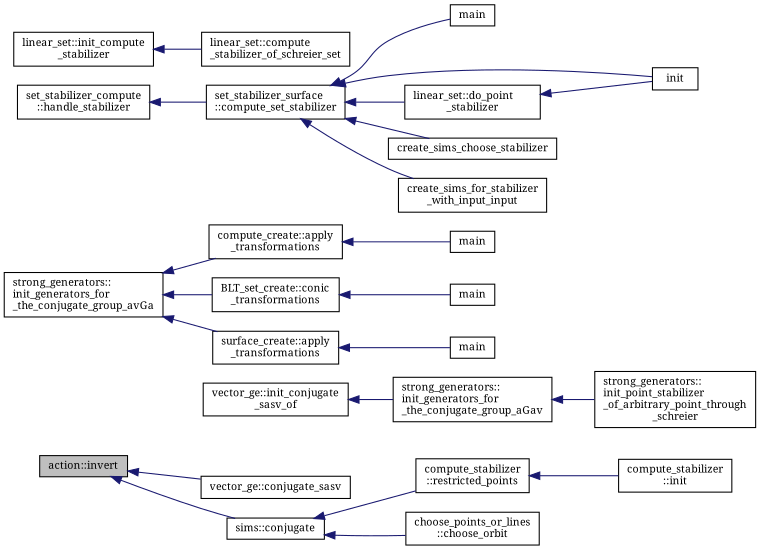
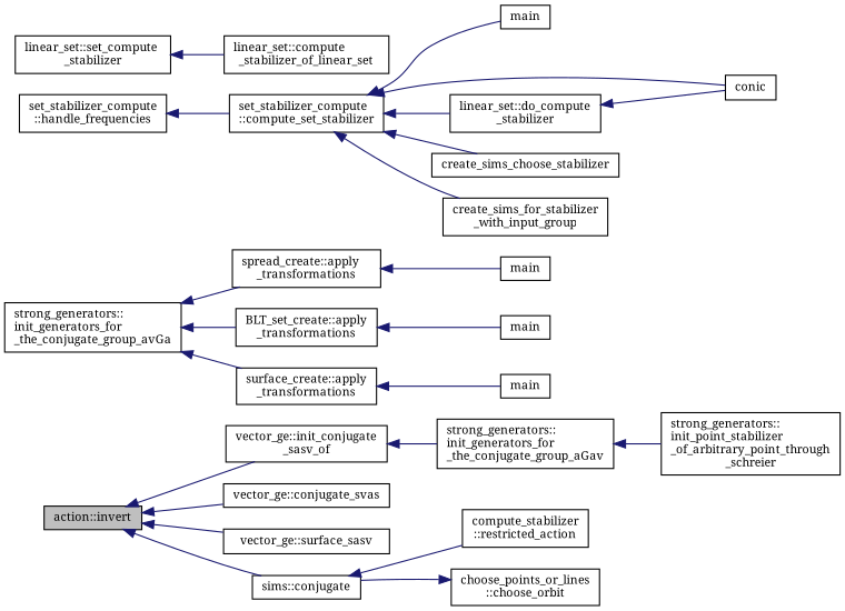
  digraph {
    fontname="Noto Serif"
    rankdir=LR
    node [color=black fillcolor=white fontname="Noto Serif" fontsize=10 shape=record style=filled]
    edge [color=midnightblue dir=back fontname="Noto Serif" fontsize=10 labelfontname=Helvetica labelfontsize=10 style=solid]
    n1 [fillcolor=grey75 fontcolor=black height=0.2 label="action::invert" width=0.4]
    n2 [height=0.2 label="vector_ge::init_conjugate\l_sasv_of" width=0.4]
-   n4 [height=0.2 label="vector_ge::conjugate_sasv" width=0.4]
+   n3 [height=0.2 label="vector_ge::conjugate_svas" width=0.4]
+   n4 [height=0.2 label="vector_ge::surface_sasv" width=0.4]
    n5 [height=0.2 label="sims::conjugate" width=0.4]
    n6 [height=0.2 label="strong_generators::\linit_generators_for\l_the_conjugate_group_aGav" width=0.4]
-   n7 [height=0.2 label="compute_stabilizer\l::restricted_points" width=0.4]
+   n7 [height=0.2 label="compute_stabilizer\l::restricted_action" width=0.4]
    n8 [height=0.2 label="choose_points_or_lines\l::choose_orbit" width=0.4]
    n9 [height=0.2 label="strong_generators::\linit_generators_for\l_the_conjugate_group_avGa" width=0.4]
-   n10 [height=0.2 label="compute_create::apply\l_transformations" width=0.4]
-   n11 [height=0.2 label="BLT_set_create::conic\l_transformations" width=0.4]
+   n10 [height=0.2 label="spread_create::apply\l_transformations" width=0.4]
+   n11 [height=0.2 label="BLT_set_create::apply\l_transformations" width=0.4]
    n12 [height=0.2 label="surface_create::apply\l_transformations" width=0.4]
    n13 [height=0.2 label=main width=0.4]
    n14 [height=0.2 label=main width=0.4]
    n15 [height=0.2 label=main width=0.4]
    n16 [height=0.2 label="strong_generators::\linit_point_stabilizer\l_of_arbitrary_point_through\l_schreier" width=0.4]
-   n17 [height=0.2 label="compute_stabilizer\l::init" width=0.4]
-   n18 [height=0.2 label="set_stabilizer_compute\l::handle_stabilizer" width=0.4]
-   n19 [height=0.2 label="set_stabilizer_surface\l::compute_set_stabilizer" width=0.4]
+   n18 [height=0.2 label="set_stabilizer_compute\l::handle_frequencies" width=0.4]
+   n19 [height=0.2 label="set_stabilizer_compute\l::compute_set_stabilizer" width=0.4]
    n20 [height=0.2 label=main width=0.4]
-   n21 [height=0.2 label=init width=0.4]
-   n22 [height=0.2 label="linear_set::do_point\l_stabilizer" width=0.4]
+   n21 [height=0.2 label=conic width=0.4]
+   n22 [height=0.2 label="linear_set::do_compute\l_stabilizer" width=0.4]
    n23 [height=0.2 label=create_sims_choose_stabilizer width=0.4]
-   n24 [height=0.2 label="create_sims_for_stabilizer\l_with_input_input" width=0.4]
-   n25 [height=0.2 label="linear_set::init_compute\l_stabilizer" width=0.4]
-   n26 [height=0.2 label="linear_set::compute\l_stabilizer_of_schreier_set" width=0.4]
+   n24 [height=0.2 label="create_sims_for_stabilizer\l_with_input_group" width=0.4]
+   n25 [height=0.2 label="linear_set::set_compute\l_stabilizer" width=0.4]
+   n26 [height=0.2 label="linear_set::compute\l_stabilizer_of_linear_set" width=0.4]
+   n1 -> n2
+   n1 -> n3
    n1 -> n4
    n1 -> n5
    n2 -> n6
    n5 -> n7
-   n5 -> n8
+   n8 -> n5
    n6 -> n16
-   n7 -> n17
    n9 -> n10
    n9 -> n11
    n9 -> n12
    n10 -> n13
    n11 -> n14
    n12 -> n15
    n18 -> n19
    n19 -> n20
    n19 -> n21
    n19 -> n22
    n19 -> n23
    n19 -> n24
    n22 -> n21
    n25 -> n26
  }
